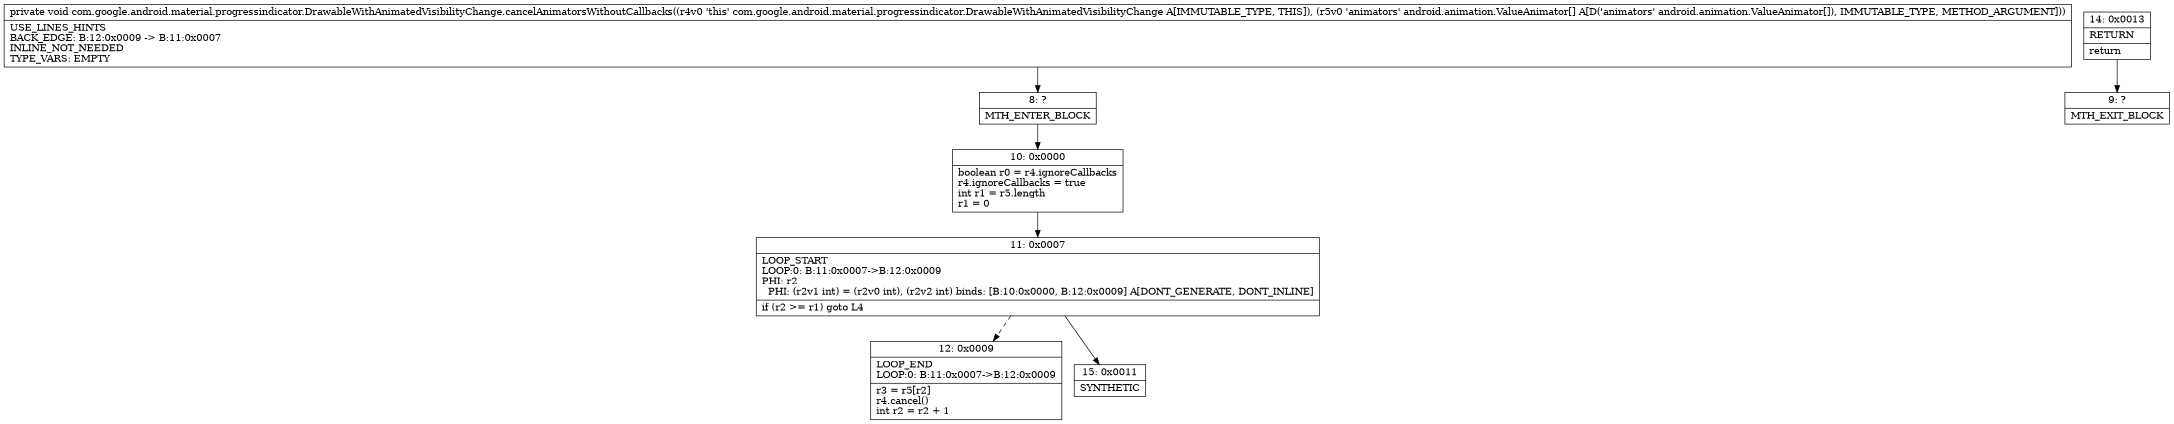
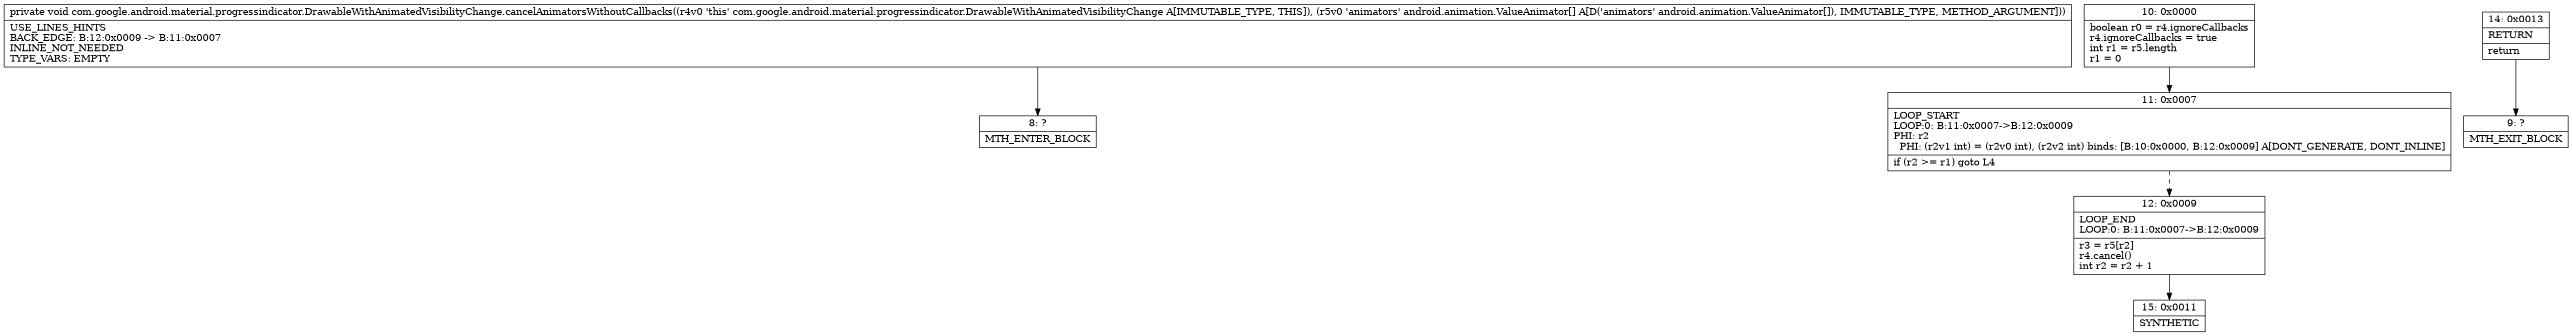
  digraph {
    node [shape=record]
    n1 [label="{8\:\ ?|MTH_ENTER_BLOCK\l}"]
    n2 [label="{10\:\ 0x0000|boolean r0 = r4.ignoreCallbacks\lr4.ignoreCallbacks = true\lint r1 = r5.length\lr1 = 0\l}"]
    n3 [label="{11\:\ 0x0007|LOOP_START\lLOOP:0: B:11:0x0007\-\>B:12:0x0009\lPHI: r2 \l  PHI: (r2v1 int) = (r2v0 int), (r2v2 int) binds: [B:10:0x0000, B:12:0x0009] A[DONT_GENERATE, DONT_INLINE]\l|if (r2 \>= r1) goto L4\l}"]
    n4 [label="{12\:\ 0x0009|LOOP_END\lLOOP:0: B:11:0x0007\-\>B:12:0x0009\l|r3 = r5[r2]\lr4.cancel()\lint r2 = r2 + 1\l}"]
    n5 [label="{15\:\ 0x0011|SYNTHETIC\l}"]
    n6 [label="{14\:\ 0x0013|RETURN\l|return\l}"]
    n7 [label="{9\:\ ?|MTH_EXIT_BLOCK\l}"]
    n8 [label="{private void com.google.android.material.progressindicator.DrawableWithAnimatedVisibilityChange.cancelAnimatorsWithoutCallbacks((r4v0 'this' com.google.android.material.progressindicator.DrawableWithAnimatedVisibilityChange A[IMMUTABLE_TYPE, THIS]), (r5v0 'animators' android.animation.ValueAnimator[] A[D('animators' android.animation.ValueAnimator[]), IMMUTABLE_TYPE, METHOD_ARGUMENT]))  | USE_LINES_HINTS\lBACK_EDGE: B:12:0x0009 \-\> B:11:0x0007\lINLINE_NOT_NEEDED\lTYPE_VARS: EMPTY\l}"]
-   n1 -> n2
    n2 -> n3
    n3 -> n4 [style=dashed]
-   n3 -> n5
+   n4 -> n5
    n6 -> n7
    n8 -> n1
  }
